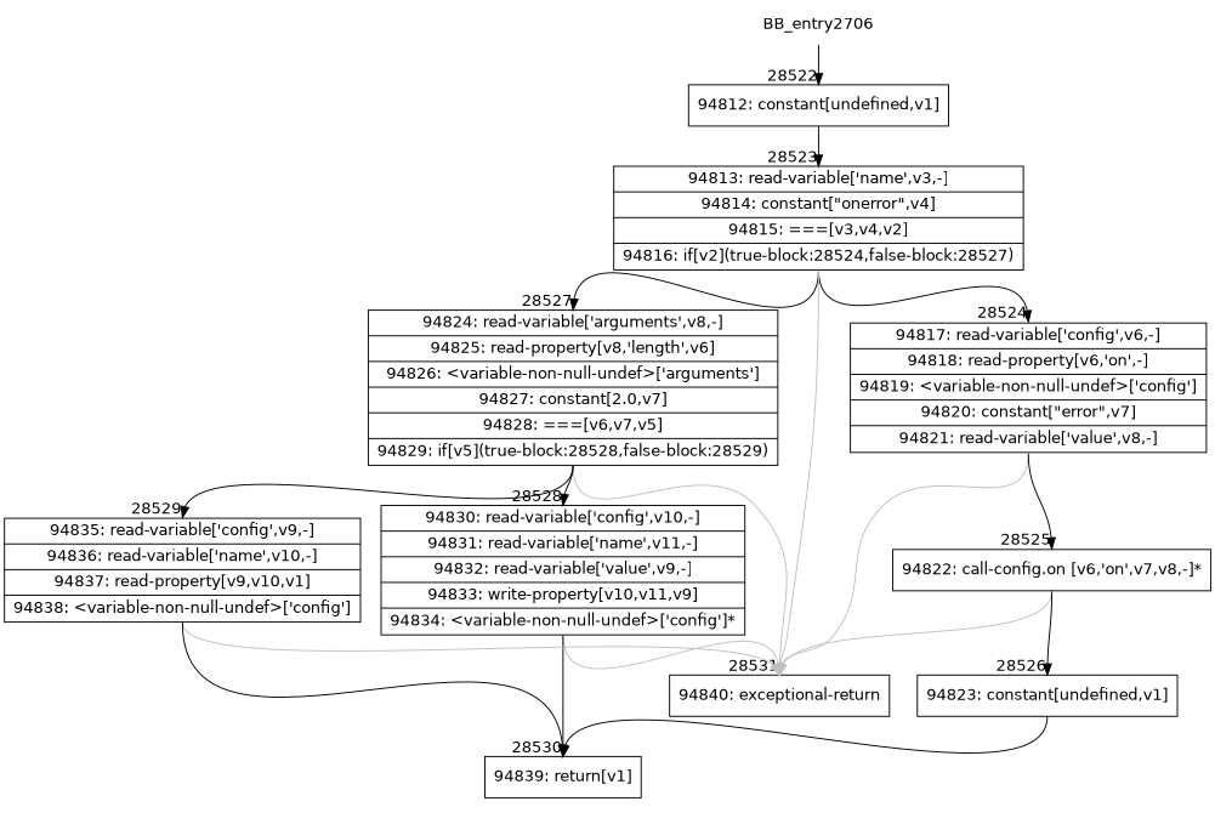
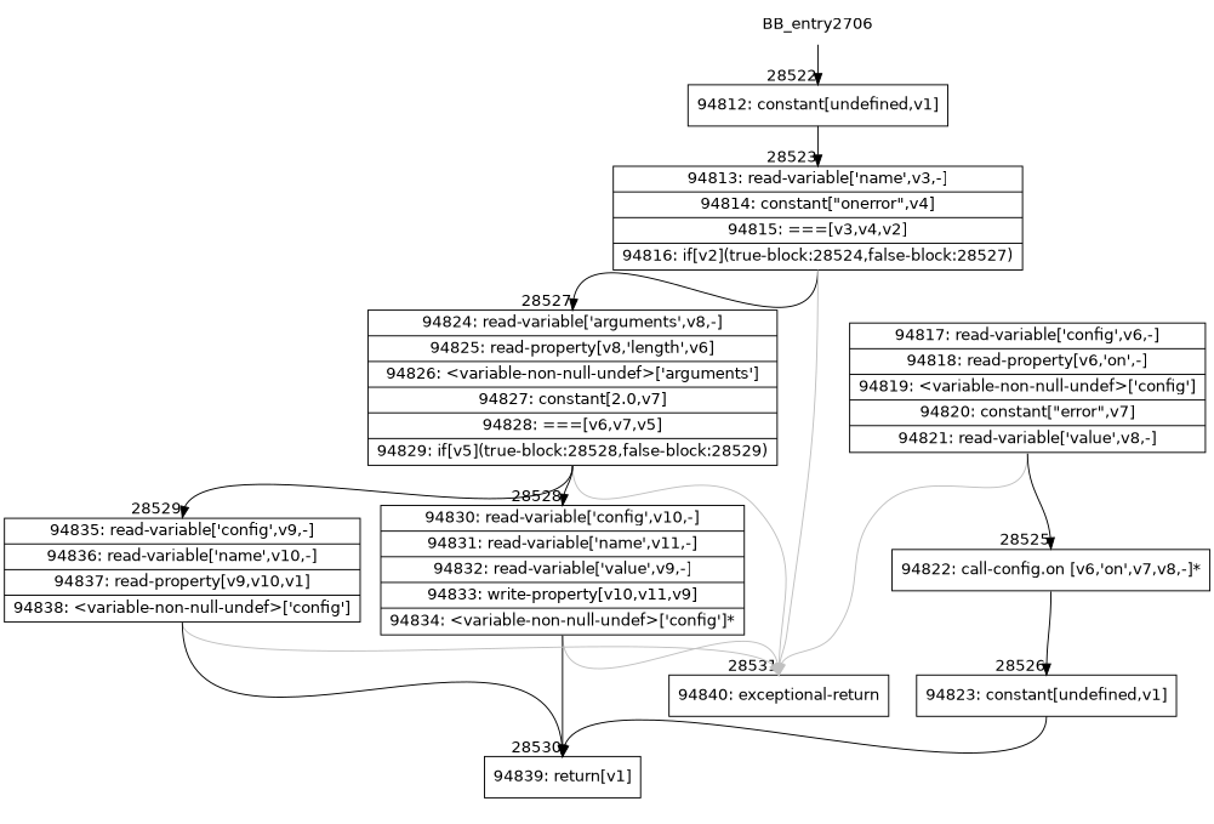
  digraph {
    fontname="DejaVu Sans"
    rankdir=TD
    node [fontname="DejaVu Sans" shape=record]
    edge [fontname="DejaVu Sans" headport=n tailport=s]
    n1 [label=BB_entry2706 shape=none]
    n2 [label="{94812: constant[undefined,v1]}"]
    n3 [label="{94813: read-variable['name',v3,-]|94814: constant[\"onerror\",v4]|94815: ===[v3,v4,v2]|94816: if[v2](true-block:28524,false-block:28527)}"]
    n4 [label="{94817: read-variable['config',v6,-]|94818: read-property[v6,'on',-]|94819: \<variable-non-null-undef\>['config']|94820: constant[\"error\",v7]|94821: read-variable['value',v8,-]}"]
    n5 [label="{94824: read-variable['arguments',v8,-]|94825: read-property[v8,'length',v6]|94826: \<variable-non-null-undef\>['arguments']|94827: constant[2.0,v7]|94828: ===[v6,v7,v5]|94829: if[v5](true-block:28528,false-block:28529)}"]
    n6 [label="{94840: exceptional-return}"]
    n7 [label="{94822: call-config.on [v6,'on',v7,v8,-]*}"]
    n8 [label="{94830: read-variable['config',v10,-]|94831: read-variable['name',v11,-]|94832: read-variable['value',v9,-]|94833: write-property[v10,v11,v9]|94834: \<variable-non-null-undef\>['config']*}"]
    n9 [label="{94835: read-variable['config',v9,-]|94836: read-variable['name',v10,-]|94837: read-property[v9,v10,v1]|94838: \<variable-non-null-undef\>['config']}"]
    n10 [label="{94823: constant[undefined,v1]}"]
    n11 [label="{94839: return[v1]}"]
    n1 -> n2 [headlabel="    28522"]
    n2 -> n3 [headlabel="      28523"]
-   n3 -> n4 [headlabel="      28524"]
    n3 -> n5 [headlabel="      28527"]
    n3 -> n6 [color=gray headlabel="      28531"]
    n4 -> n6 [color=gray]
    n4 -> n7 [headlabel="      28525"]
    n5 -> n6 [color=gray]
    n5 -> n8 [headlabel="      28528"]
    n5 -> n9 [headlabel="      28529"]
-   n7 -> n6 [color=gray]
    n7 -> n10 [headlabel="      28526"]
    n8 -> n6 [color=gray]
    n8 -> n11
    n9 -> n6 [color=gray]
    n9 -> n11
    n10 -> n11 [headlabel="      28530"]
  }
